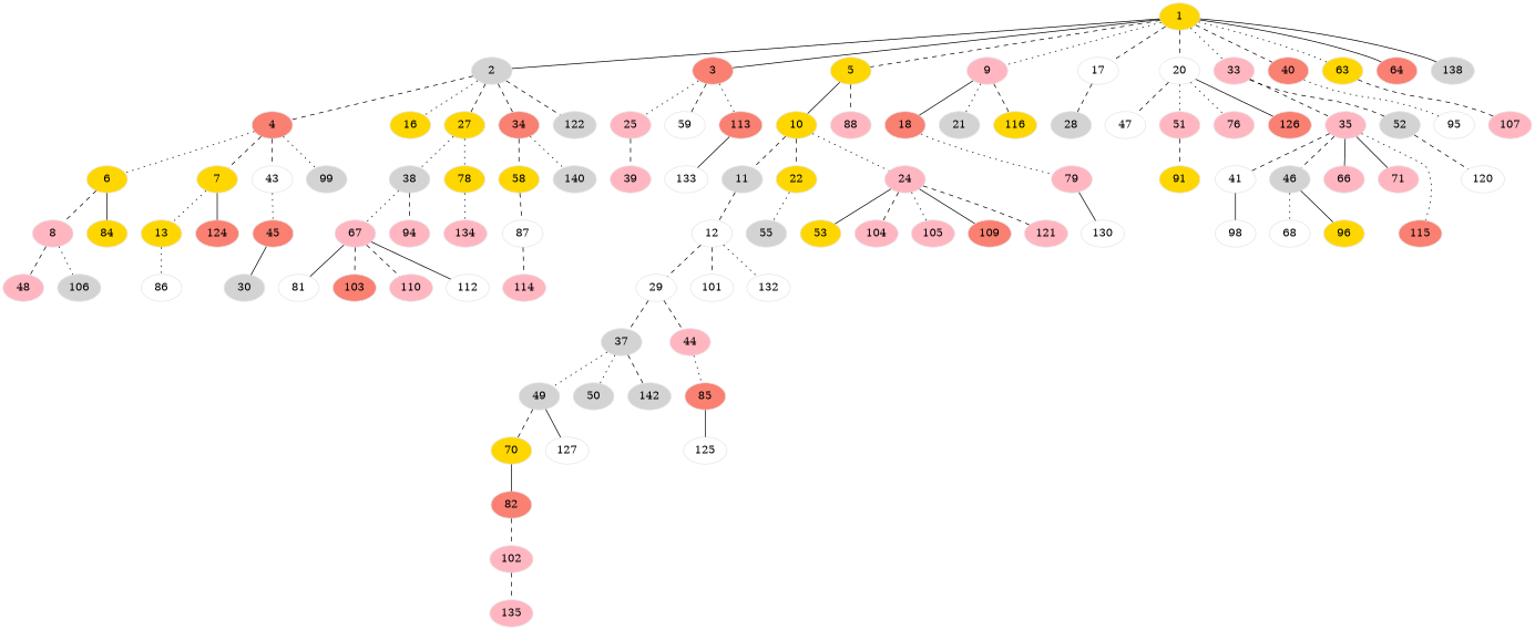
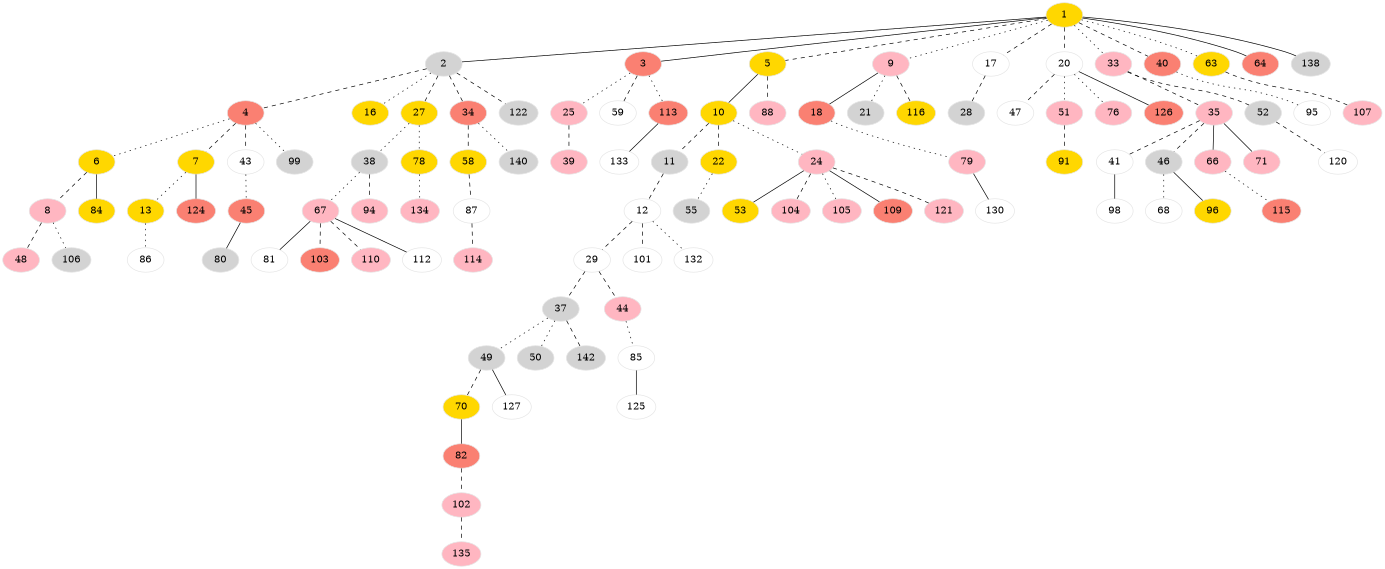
  graph {
    node [color=gray90 fillcolor=lightpink style=filled]
    edge [style=dashed]
    1 [fillcolor=gold super="+15"]
    2 [fillcolor=lightgrey super="+14"]
    3 [fillcolor=salmon super="+26"]
    5 [fillcolor=gold super="+31"]
    9 [super="+108"]
    17 [fillcolor=white]
    20 [fillcolor=white super="+128"]
    33
    40 [fillcolor=salmon]
    63 [fillcolor=gold super="+69"]
    64 [fillcolor=salmon]
    138 [fillcolor=lightgrey]
    4 [fillcolor=salmon super="+74"]
    16 [fillcolor=gold]
    27 [fillcolor=gold]
    34 [fillcolor=salmon super="+60"]
    122 [fillcolor=lightgrey]
    25 [super="+72"]
    59 [fillcolor=white]
    113 [fillcolor=salmon]
    10 [fillcolor=gold]
    88
    18 [fillcolor=salmon super="+54"]
    21 [fillcolor=lightgrey]
    116 [fillcolor=gold]
    28 [fillcolor=lightgrey super="+100"]
    47 [fillcolor=white]
    51 [super="+65"]
    76
    126 [fillcolor=salmon]
    35 [super="+36"]
    52 [fillcolor=lightgrey super="+62"]
    95 [fillcolor=white super="+123"]
    107
    6 [fillcolor=gold super="+30"]
    7 [fillcolor=gold super="+19"]
    43 [fillcolor=white]
    99 [fillcolor=lightgrey]
    38 [fillcolor=lightgrey super="+56"]
    78 [fillcolor=gold super="+119"]
    58 [fillcolor=gold super="+75"]
    140 [fillcolor=lightgrey super="+141"]
    39
    n44 [fillcolor=white label=133]
    8 [super="+23"]
    84 [fillcolor=gold]
    13 [fillcolor=gold]
    124 [fillcolor=salmon]
    45 [fillcolor=salmon super="+83"]
    11 [fillcolor=lightgrey super="+32"]
    22 [fillcolor=gold super="+131"]
    24 [super="+57"]
    48 [super="+61"]
    106 [fillcolor=lightgrey]
    86 [fillcolor=white]
    79 [super="+90"]
    12 [fillcolor=white super="+92"]
    55 [fillcolor=lightgrey]
    53 [fillcolor=gold]
    104
    105
    109 [fillcolor=salmon]
    121
    29 [fillcolor=white super="+42"]
    101 [fillcolor=white]
    132 [fillcolor=white]
    37 [fillcolor=lightgrey super="+77"]
    44
    130 [fillcolor=white super="+139"]
    91 [fillcolor=gold]
    67 [super="+89"]
    94
    134
    49 [fillcolor=lightgrey super="+111"]
    50 [fillcolor=lightgrey super="+133"]
    142 [fillcolor=lightgrey]
-   85 [fillcolor=salmon]
+   85 [fillcolor=white]
    41 [fillcolor=white super="+97"]
    46 [fillcolor=lightgrey super="+137"]
    66 [super="+73"]
    71
    120 [fillcolor=white]
    87 [fillcolor=white]
    98 [fillcolor=white]
    68 [fillcolor=white]
    96 [fillcolor=gold]
    115 [fillcolor=salmon]
    70 [fillcolor=gold]
    127 [fillcolor=white]
    81 [fillcolor=white]
    103 [fillcolor=salmon]
    110
    112 [fillcolor=white super="+129"]
-   80 [fillcolor=lightgrey label=30]
+   80 [fillcolor=lightgrey]
    125 [fillcolor=white]
    82 [fillcolor=salmon super="+93"]
    114 [super="+118"]
    102
    135
    1 -- 2 [style=solid]
    1 -- 3 [style=solid]
    1 -- 5
    1 -- 9 [style=dotted]
    1 -- 17
    1 -- 20
    1 -- 33 [style=dotted]
    1 -- 40
    1 -- 63 [style=dotted]
    1 -- 64 [style=solid]
    1 -- 138 [style=solid]
    2 -- 4
    2 -- 16 [style=dotted]
    2 -- 27
    2 -- 34
    2 -- 122
    3 -- 25 [style=dotted]
    3 -- 59
    3 -- 113 [style=dotted]
    5 -- 10 [style=solid]
    5 -- 88
    9 -- 18 [style=solid]
    9 -- 21 [style=dotted]
    9 -- 116
    17 -- 28
    20 -- 47
    20 -- 51 [style=dotted]
    20 -- 76 [style=dotted]
    20 -- 126 [style=solid]
    33 -- 35
    33 -- 52
    40 -- 95 [style=dotted]
    63 -- 107
    4 -- 6 [style=dotted]
    4 -- 7
    4 -- 43
    4 -- 99 [style=dotted]
    27 -- 38 [style=dotted]
    27 -- 78 [style=dotted]
    34 -- 58
    34 -- 140 [style=dotted]
    25 -- 39
    113 -- n44 [style=solid]
    10 -- 11
    10 -- 22
    10 -- 24 [style=dotted]
    18 -- 79 [style=dotted]
    51 -- 91
    35 -- 41
    35 -- 46
    35 -- 66 [style=solid]
    35 -- 71 [style=solid]
    52 -- 120
    6 -- 8
    6 -- 84 [style=solid]
    7 -- 13 [style=dotted]
    7 -- 124 [style=solid]
    43 -- 45 [style=dotted]
    38 -- 67 [style=dotted]
    38 -- 94
    78 -- 134 [style=dotted]
    58 -- 87
    8 -- 48
    8 -- 106 [style=dotted]
    13 -- 86 [style=dotted]
    45 -- 80 [style=solid]
    11 -- 12
    22 -- 55 [style=dotted]
    24 -- 53 [style=solid]
    24 -- 104
    24 -- 105 [style=dotted]
    24 -- 109 [style=solid]
    24 -- 121
    79 -- 130 [style=solid]
    12 -- 29
    12 -- 101
    12 -- 132 [style=dotted]
    29 -- 37
    29 -- 44
    37 -- 49 [style=dotted]
    37 -- 50 [style=dotted]
    37 -- 142
    44 -- 85 [style=dotted]
    67 -- 81 [style=solid]
    67 -- 103
    67 -- 110
    67 -- 112 [style=solid]
    49 -- 70
    49 -- 127 [style=solid]
    85 -- 125 [style=solid]
    41 -- 98 [style=solid]
    46 -- 68 [style=dotted]
    46 -- 96 [style=solid]
-   35 -- 115 [style=dotted]
+   66 -- 115 [style=dotted]
    87 -- 114
    70 -- 82 [style=solid]
    82 -- 102
    102 -- 135
  }
